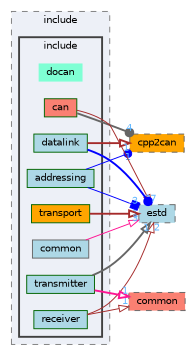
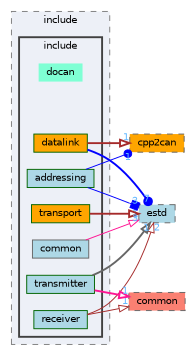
  digraph {
    compound=true
    rankdir=LR
    node [fontname=Helvetica fontsize=10 shape=box style=filled fillcolor=lightblue color=darkgreen]
    edge [color=brown fontcolor=steelblue1 fontname=Helvetica fontsize=10 headlabel=1 labeldistance=1.5 labelfontname=Helvetica labelfontsize=10 style=solid arrowhead=onormal]
    n1 [height=0.2 label=docan shape=plaintext width=0.4 fillcolor=aquamarine]
    n2 [height=0.2 label=addressing width=0.4]
-   n3 [fillcolor=salmon height=0.2 label=can width=0.4]
    n4 [color=gray40 height=0.2 label=common width=0.4]
-   n5 [height=0.2 label=datalink width=0.4]
+   n5 [fillcolor=orange height=0.2 label=datalink width=0.4]
    n6 [height=0.2 label=receiver width=0.4]
    n7 [height=0.2 label=transmitter width=0.4]
    n8 [fillcolor=orange height=0.2 label=transport width=0.4]
    n9 [color=gray40 fillcolor=orange height=0.2 label=cpp2can style="filled,dashed" width=0.4]
    n10 [color=gray40 height=0.2 label=estd style="filled,dashed" width=0.4]
    n11 [color=gray40 fillcolor=salmon height=0.2 label=common style="filled,dashed" width=0.4]
    subgraph cluster_1 {
      bgcolor="#edf0f7"
      fontname=Helvetica
      fontsize=10
      label=include
      pencolor=grey50
      style="filled,dashed"
      subgraph cluster_2 {
        bgcolor="#edf0f7"
        fontname=Helvetica
        fontsize=10
        pencolor=grey25
        style="filled,bold"
        n1
        n2
-       n3
        n4
        n5
        n6
        n7
        n8
      }
    }
    n2 -> n9 [color=blue arrowhead=dot]
    n2 -> n10 [color=blue headlabel=3 arrowhead=box]
-   n3 -> n9 [color=gray40 headlabel=4 style=bold arrowhead=dot]
-   n3 -> n10 [headlabel=2]
    n4 -> n10 [color=deeppink]
    n5 -> n9 [style=bold]
    n5 -> n10 [color=blue headlabel=7 style=bold arrowhead=dot]
    n6 -> n10 [headlabel=2]
    n6 -> n11
    n7 -> n10 [color=gray40 style=bold]
    n7 -> n11 [color=deeppink style=bold]
    n8 -> n10 [headlabel=3 style=bold]
  }
